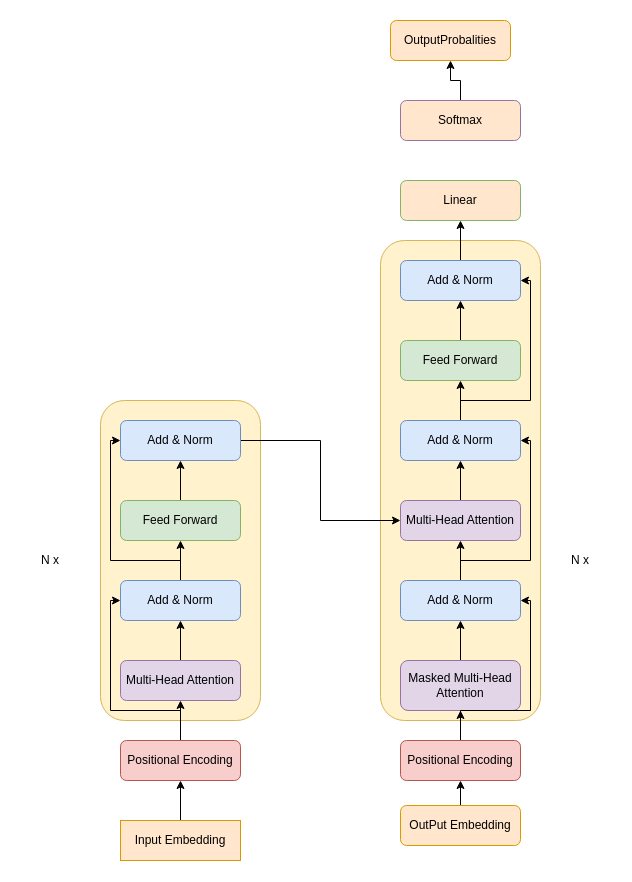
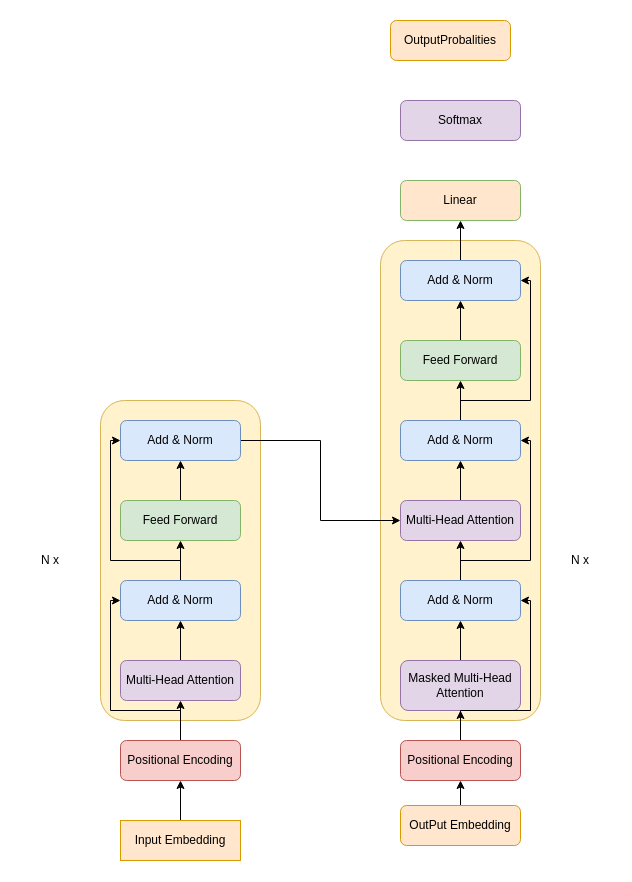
  <mxCell id="0" />
  <mxCell id="1" parent="0" />
  <mxCell id="2" value="" style="rounded=1;whiteSpace=wrap;html=1;fillColor=#fff2cc;strokeColor=#d6b656;" parent="1" vertex="1"><mxGeometry x="380" y="240" width="160" height="480" as="geometry" /></mxCell>
  <mxCell id="3" value="" style="rounded=1;whiteSpace=wrap;html=1;fillColor=#fff2cc;strokeColor=#d6b656;" parent="1" vertex="1"><mxGeometry x="100" y="400" width="160" height="320" as="geometry" /></mxCell>
  <mxCell id="4" style="edgeStyle=orthogonalEdgeStyle;rounded=0;orthogonalLoop=1;jettySize=auto;html=1;exitX=0.5;exitY=0;exitDx=0;exitDy=0;entryX=0.5;entryY=1;entryDx=0;entryDy=0;" parent="1" source="5" target="37" edge="1"><mxGeometry relative="1" as="geometry" /></mxCell>
  <mxCell id="5" value="Input Embedding" style="whiteSpace=wrap;html=1;fillColor=#ffe6cc;strokeColor=#d79b00;rounded=0;" parent="1" vertex="1"><mxGeometry x="120" y="820" width="120" height="40" as="geometry" /></mxCell>
  <mxCell id="6" style="edgeStyle=orthogonalEdgeStyle;rounded=0;orthogonalLoop=1;jettySize=auto;html=1;exitX=0.5;exitY=0;exitDx=0;exitDy=0;entryX=0.5;entryY=1;entryDx=0;entryDy=0;" parent="1" source="7" target="40" edge="1"><mxGeometry relative="1" as="geometry" /></mxCell>
  <mxCell id="7" value="OutPut Embedding" style="rounded=1;whiteSpace=wrap;html=1;fillColor=#ffe6cc;strokeColor=#d79b00;" parent="1" vertex="1"><mxGeometry x="400" y="805" width="120" height="40" as="geometry" /></mxCell>
  <mxCell id="8" style="edgeStyle=orthogonalEdgeStyle;rounded=0;orthogonalLoop=1;jettySize=auto;html=1;exitX=0.5;exitY=0;exitDx=0;exitDy=0;entryX=0.5;entryY=1;entryDx=0;entryDy=0;" parent="1" source="9" target="14" edge="1"><mxGeometry relative="1" as="geometry" /></mxCell>
  <mxCell id="9" value="Multi-Head Attention" style="rounded=1;whiteSpace=wrap;html=1;fillColor=#e1d5e7;strokeColor=#9673a6;" parent="1" vertex="1"><mxGeometry x="120" y="660" width="120" height="40" as="geometry" /></mxCell>
  <mxCell id="10" style="edgeStyle=orthogonalEdgeStyle;rounded=0;orthogonalLoop=1;jettySize=auto;html=1;exitX=0.5;exitY=0;exitDx=0;exitDy=0;entryX=0.5;entryY=1;entryDx=0;entryDy=0;" parent="1" source="11" target="17" edge="1"><mxGeometry relative="1" as="geometry" /></mxCell>
  <mxCell id="11" value="Masked Multi-Head Attention" style="rounded=1;whiteSpace=wrap;html=1;fillColor=#e1d5e7;strokeColor=#9673a6;" parent="1" vertex="1"><mxGeometry x="400" y="660" width="120" height="50" as="geometry" /></mxCell>
  <mxCell id="12" style="edgeStyle=orthogonalEdgeStyle;rounded=0;orthogonalLoop=1;jettySize=auto;html=1;exitX=0.5;exitY=0;exitDx=0;exitDy=0;" parent="1" source="14" target="19" edge="1"><mxGeometry relative="1" as="geometry" /></mxCell>
  <mxCell id="13" style="edgeStyle=orthogonalEdgeStyle;rounded=0;orthogonalLoop=1;jettySize=auto;html=1;exitX=0.5;exitY=0;exitDx=0;exitDy=0;entryX=0;entryY=0.5;entryDx=0;entryDy=0;" parent="1" source="14" target="23" edge="1"><mxGeometry relative="1" as="geometry"><Array as="points"><mxPoint x="180" y="560" /><mxPoint x="110" y="560" /><mxPoint x="110" y="440" /></Array></mxGeometry></mxCell>
  <mxCell id="14" value="Add &amp;amp; Norm" style="rounded=1;whiteSpace=wrap;html=1;fillColor=#dae8fc;strokeColor=#6c8ebf;" parent="1" vertex="1"><mxGeometry x="120" y="580" width="120" height="40" as="geometry" /></mxCell>
  <mxCell id="15" style="edgeStyle=orthogonalEdgeStyle;rounded=0;orthogonalLoop=1;jettySize=auto;html=1;exitX=0.5;exitY=0;exitDx=0;exitDy=0;entryX=0.5;entryY=1;entryDx=0;entryDy=0;" parent="1" source="17" target="21" edge="1"><mxGeometry relative="1" as="geometry" /></mxCell>
  <mxCell id="16" style="edgeStyle=orthogonalEdgeStyle;rounded=0;orthogonalLoop=1;jettySize=auto;html=1;exitX=0.5;exitY=0;exitDx=0;exitDy=0;entryX=1;entryY=0.5;entryDx=0;entryDy=0;" parent="1" source="17" target="26" edge="1"><mxGeometry relative="1" as="geometry"><Array as="points"><mxPoint x="460" y="560" /><mxPoint x="530" y="560" /><mxPoint x="530" y="440" /></Array></mxGeometry></mxCell>
  <mxCell id="17" value="Add &amp;amp; Norm" style="rounded=1;whiteSpace=wrap;html=1;fillColor=#dae8fc;strokeColor=#6c8ebf;" parent="1" vertex="1"><mxGeometry x="400" y="580" width="120" height="40" as="geometry" /></mxCell>
  <mxCell id="18" style="edgeStyle=orthogonalEdgeStyle;rounded=0;orthogonalLoop=1;jettySize=auto;html=1;exitX=0.5;exitY=0;exitDx=0;exitDy=0;" parent="1" source="19" target="23" edge="1"><mxGeometry relative="1" as="geometry" /></mxCell>
  <mxCell id="19" value="Feed Forward" style="rounded=1;whiteSpace=wrap;html=1;fillColor=#d5e8d4;strokeColor=#82b366;" parent="1" vertex="1"><mxGeometry x="120" y="500" width="120" height="40" as="geometry" /></mxCell>
  <mxCell id="20" style="edgeStyle=orthogonalEdgeStyle;rounded=0;orthogonalLoop=1;jettySize=auto;html=1;exitX=0.5;exitY=0;exitDx=0;exitDy=0;entryX=0.5;entryY=1;entryDx=0;entryDy=0;" parent="1" source="21" target="26" edge="1"><mxGeometry relative="1" as="geometry" /></mxCell>
  <mxCell id="21" value="Multi-Head Attention" style="rounded=1;whiteSpace=wrap;html=1;fillColor=#e1d5e7;strokeColor=#9673a6;" parent="1" vertex="1"><mxGeometry x="400" y="500" width="120" height="40" as="geometry" /></mxCell>
  <mxCell id="22" style="edgeStyle=orthogonalEdgeStyle;rounded=0;orthogonalLoop=1;jettySize=auto;html=1;exitX=1;exitY=0.5;exitDx=0;exitDy=0;entryX=0;entryY=0.5;entryDx=0;entryDy=0;" parent="1" source="23" target="21" edge="1"><mxGeometry relative="1" as="geometry" /></mxCell>
  <mxCell id="23" value="Add &amp;amp; Norm" style="rounded=1;whiteSpace=wrap;html=1;fillColor=#dae8fc;strokeColor=#6c8ebf;" parent="1" vertex="1"><mxGeometry x="120" y="420" width="120" height="40" as="geometry" /></mxCell>
  <mxCell id="24" style="edgeStyle=orthogonalEdgeStyle;rounded=0;orthogonalLoop=1;jettySize=auto;html=1;exitX=0.5;exitY=0;exitDx=0;exitDy=0;" parent="1" source="26" target="28" edge="1"><mxGeometry relative="1" as="geometry" /></mxCell>
  <mxCell id="25" style="edgeStyle=orthogonalEdgeStyle;rounded=0;orthogonalLoop=1;jettySize=auto;html=1;exitX=0.5;exitY=0;exitDx=0;exitDy=0;entryX=1;entryY=0.5;entryDx=0;entryDy=0;" parent="1" source="26" target="30" edge="1"><mxGeometry relative="1" as="geometry"><Array as="points"><mxPoint x="460" y="400" /><mxPoint x="530" y="400" /><mxPoint x="530" y="280" /></Array></mxGeometry></mxCell>
  <mxCell id="26" value="Add &amp;amp; Norm" style="rounded=1;whiteSpace=wrap;html=1;fillColor=#dae8fc;strokeColor=#6c8ebf;" parent="1" vertex="1"><mxGeometry x="400" y="420" width="120" height="40" as="geometry" /></mxCell>
  <mxCell id="27" style="edgeStyle=orthogonalEdgeStyle;rounded=0;orthogonalLoop=1;jettySize=auto;html=1;exitX=0.5;exitY=0;exitDx=0;exitDy=0;entryX=0.5;entryY=1;entryDx=0;entryDy=0;" parent="1" source="28" target="30" edge="1"><mxGeometry relative="1" as="geometry" /></mxCell>
  <mxCell id="28" value="Feed Forward" style="rounded=1;whiteSpace=wrap;html=1;fillColor=#d5e8d4;strokeColor=#82b366;" parent="1" vertex="1"><mxGeometry x="400" y="340" width="120" height="40" as="geometry" /></mxCell>
  <mxCell id="29" style="edgeStyle=orthogonalEdgeStyle;rounded=0;orthogonalLoop=1;jettySize=auto;html=1;exitX=0.5;exitY=0;exitDx=0;exitDy=0;entryX=0.5;entryY=1;entryDx=0;entryDy=0;" parent="1" source="30" target="31" edge="1"><mxGeometry relative="1" as="geometry" /></mxCell>
  <mxCell id="30" value="Add &amp;amp; Norm" style="rounded=1;whiteSpace=wrap;html=1;fillColor=#dae8fc;strokeColor=#6c8ebf;" parent="1" vertex="1"><mxGeometry x="400" y="260" width="120" height="40" as="geometry" /></mxCell>
  <mxCell id="31" value="Linear" style="rounded=1;whiteSpace=wrap;html=1;fillColor=#ffe6cc;strokeColor=#82b366;" parent="1" vertex="1"><mxGeometry x="400" y="180" width="120" height="40" as="geometry" /></mxCell>
- <mxCell id="32" style="edgeStyle=orthogonalEdgeStyle;rounded=0;orthogonalLoop=1;jettySize=auto;html=1;exitX=0.5;exitY=0;exitDx=0;exitDy=0;entryX=0.5;entryY=1;entryDx=0;entryDy=0;" parent="1" source="33" target="34" edge="1"><mxGeometry relative="1" as="geometry" /></mxCell>
- <mxCell id="33" value="Softmax" style="rounded=1;whiteSpace=wrap;html=1;fillColor=#ffe6cc;strokeColor=#9673a6;" parent="1" vertex="1"><mxGeometry x="400" y="100" width="120" height="40" as="geometry" /></mxCell>
+ <mxCell id="33" value="Softmax" style="rounded=1;whiteSpace=wrap;html=1;fillColor=#e1d5e7;strokeColor=#9673a6;" parent="1" vertex="1"><mxGeometry x="400" y="100" width="120" height="40" as="geometry" /></mxCell>
  <mxCell id="34" value="OutputProbalities" style="rounded=1;whiteSpace=wrap;html=1;fillColor=#ffe6cc;strokeColor=#d79b00;" parent="1" vertex="1"><mxGeometry x="390" y="20" width="120" height="40" as="geometry" /></mxCell>
  <mxCell id="35" style="edgeStyle=orthogonalEdgeStyle;rounded=0;orthogonalLoop=1;jettySize=auto;html=1;exitX=0.5;exitY=0;exitDx=0;exitDy=0;entryX=0.5;entryY=1;entryDx=0;entryDy=0;" parent="1" source="37" target="9" edge="1"><mxGeometry relative="1" as="geometry" /></mxCell>
  <mxCell id="36" style="edgeStyle=orthogonalEdgeStyle;rounded=0;orthogonalLoop=1;jettySize=auto;html=1;exitX=0.5;exitY=0;exitDx=0;exitDy=0;entryX=0;entryY=0.5;entryDx=0;entryDy=0;" parent="1" source="37" target="14" edge="1"><mxGeometry relative="1" as="geometry"><Array as="points"><mxPoint x="180" y="710" /><mxPoint x="110" y="710" /><mxPoint x="110" y="600" /></Array></mxGeometry></mxCell>
  <mxCell id="37" value="Positional Encoding" style="rounded=1;whiteSpace=wrap;html=1;fillColor=#f8cecc;strokeColor=#b85450;" parent="1" vertex="1"><mxGeometry x="120" y="740" width="120" height="40" as="geometry" /></mxCell>
  <mxCell id="38" style="edgeStyle=orthogonalEdgeStyle;rounded=0;orthogonalLoop=1;jettySize=auto;html=1;exitX=0.5;exitY=0;exitDx=0;exitDy=0;" parent="1" source="40" target="11" edge="1"><mxGeometry relative="1" as="geometry" /></mxCell>
  <mxCell id="39" style="edgeStyle=orthogonalEdgeStyle;rounded=0;orthogonalLoop=1;jettySize=auto;html=1;exitX=0.5;exitY=0;exitDx=0;exitDy=0;entryX=1;entryY=0.5;entryDx=0;entryDy=0;" parent="1" source="40" target="17" edge="1"><mxGeometry relative="1" as="geometry"><Array as="points"><mxPoint x="460" y="710" /><mxPoint x="530" y="710" /><mxPoint x="530" y="600" /></Array></mxGeometry></mxCell>
  <mxCell id="40" value="Positional Encoding" style="rounded=1;whiteSpace=wrap;html=1;fillColor=#f8cecc;strokeColor=#b85450;" parent="1" vertex="1"><mxGeometry x="400" y="740" width="120" height="40" as="geometry" /></mxCell>
  <mxCell id="41" value="N x" style="text;html=1;align=center;verticalAlign=middle;whiteSpace=wrap;rounded=0;" parent="1" vertex="1"><mxGeometry x="20" y="545" width="60" height="30" as="geometry" /></mxCell>
  <mxCell id="42" value="N x" style="text;html=1;align=center;verticalAlign=middle;whiteSpace=wrap;rounded=0;" parent="1" vertex="1"><mxGeometry x="550" y="545" width="60" height="30" as="geometry" /></mxCell>
